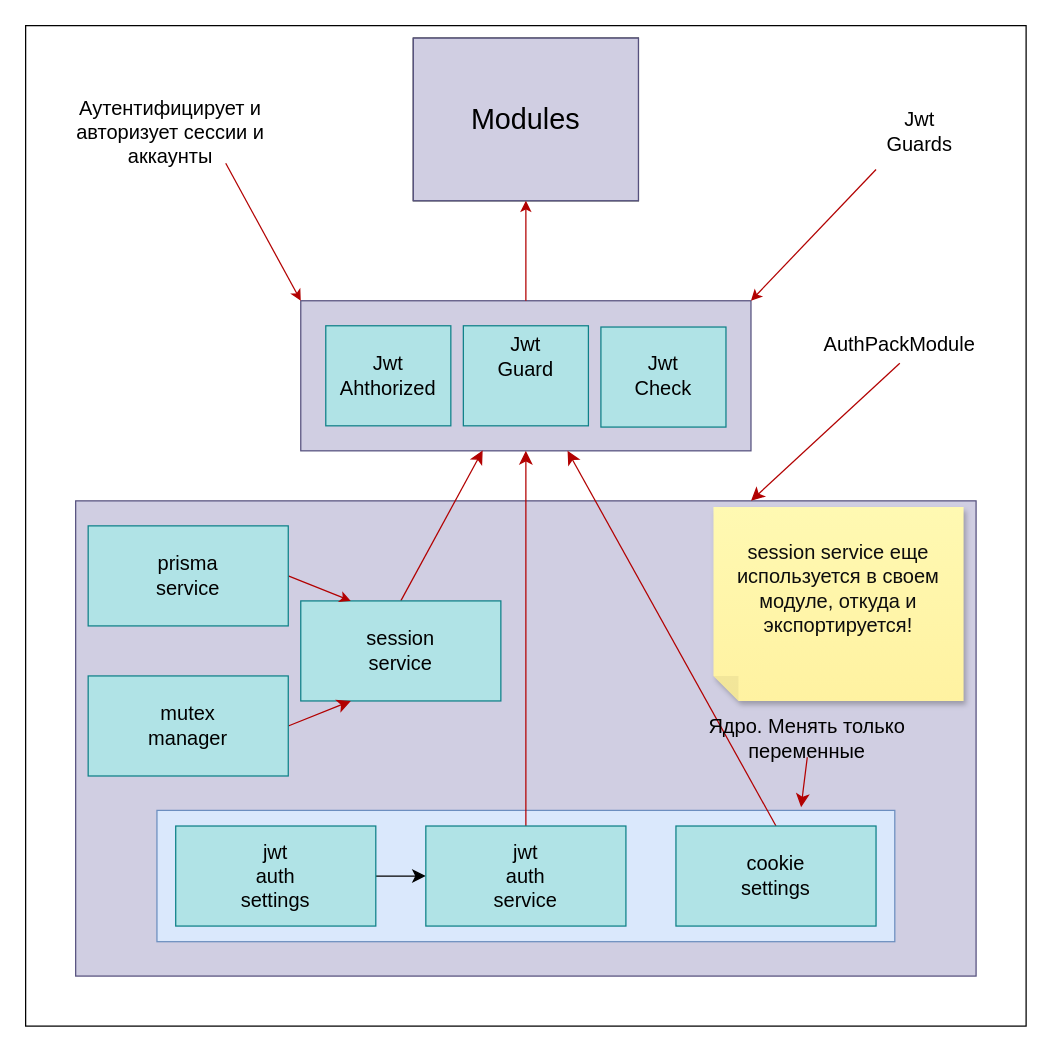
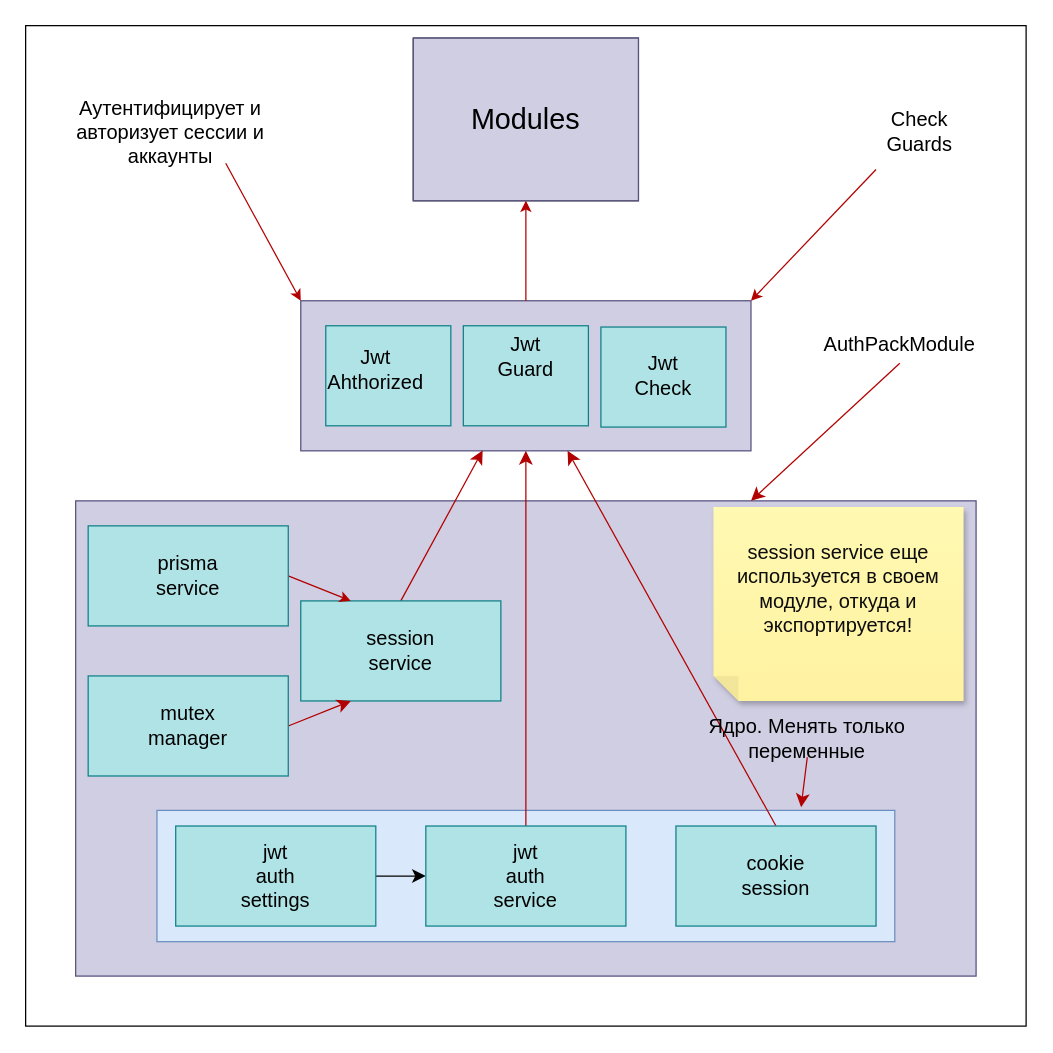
  <mxCell id="0" />
  <mxCell id="1" parent="0" />
  <mxCell id="2" value="" style="whiteSpace=wrap;html=1;fillColor=#FFFFFF;" parent="1" vertex="1"><mxGeometry x="20" y="20" width="800" height="800" as="geometry" /></mxCell>
  <mxCell id="3" value="" style="whiteSpace=wrap;html=1;fontSize=23;fillColor=#d0cee2;strokeColor=#56517e;" parent="1" vertex="1"><mxGeometry x="240" y="240" width="360" height="120" as="geometry" /></mxCell>
  <mxCell id="4" value="" style="rounded=0;whiteSpace=wrap;html=1;fillColor=#d0cee2;strokeColor=#56517e;" parent="1" vertex="1"><mxGeometry x="60" y="400" width="720" height="380" as="geometry" /></mxCell>
  <mxCell id="5" value="" style="whiteSpace=wrap;html=1;fillColor=#dae8fc;strokeColor=#6c8ebf;" parent="1" vertex="1"><mxGeometry x="125" y="647.5" width="590" height="105" as="geometry" /></mxCell>
  <mxCell id="6" style="edgeStyle=none;curved=1;rounded=0;orthogonalLoop=1;jettySize=auto;html=1;exitX=1;exitY=0.5;exitDx=0;exitDy=0;entryX=0;entryY=0.5;entryDx=0;entryDy=0;fontSize=12;startSize=8;endSize=8;" parent="1" source="7" target="9" edge="1"><mxGeometry relative="1" as="geometry" /></mxCell>
  <mxCell id="7" value="" style="rounded=0;whiteSpace=wrap;html=1;fillColor=#b0e3e6;strokeColor=#0e8088;" parent="1" vertex="1"><mxGeometry x="140" y="660" width="160" height="80" as="geometry" /></mxCell>
  <mxCell id="8" style="edgeStyle=none;curved=1;rounded=0;orthogonalLoop=1;jettySize=auto;html=1;exitX=0.5;exitY=0;exitDx=0;exitDy=0;fontSize=12;startSize=8;endSize=8;entryX=0.5;entryY=1;entryDx=0;entryDy=0;fillColor=#e51400;strokeColor=#B20000;" parent="1" source="9" target="3" edge="1"><mxGeometry relative="1" as="geometry"><mxPoint x="420" y="350" as="targetPoint" /></mxGeometry></mxCell>
  <mxCell id="9" value="" style="rounded=0;whiteSpace=wrap;html=1;fillColor=#b0e3e6;strokeColor=#0e8088;" parent="1" vertex="1"><mxGeometry x="340" y="660" width="160" height="80" as="geometry" /></mxCell>
  <mxCell id="10" style="edgeStyle=none;curved=1;rounded=0;orthogonalLoop=1;jettySize=auto;html=1;exitX=0.5;exitY=0;exitDx=0;exitDy=0;fontSize=12;startSize=8;endSize=8;fillColor=#e51400;strokeColor=#B20000;" parent="1" source="11" target="3" edge="1"><mxGeometry relative="1" as="geometry"><Array as="points" /><mxPoint x="440" y="370" as="targetPoint" /></mxGeometry></mxCell>
  <mxCell id="11" value="" style="rounded=0;whiteSpace=wrap;html=1;fillColor=#b0e3e6;strokeColor=#0e8088;" parent="1" vertex="1"><mxGeometry x="540" y="660" width="160" height="80" as="geometry" /></mxCell>
  <mxCell id="12" style="edgeStyle=none;curved=1;rounded=0;orthogonalLoop=1;jettySize=auto;html=1;exitX=0.5;exitY=0;exitDx=0;exitDy=0;fontSize=12;startSize=8;endSize=8;entryX=0.404;entryY=0.997;entryDx=0;entryDy=0;entryPerimeter=0;fillColor=#e51400;strokeColor=#B20000;" parent="1" source="13" target="3" edge="1"><mxGeometry relative="1" as="geometry"><mxPoint x="380" y="370" as="targetPoint" /></mxGeometry></mxCell>
  <mxCell id="13" value="" style="rounded=0;whiteSpace=wrap;html=1;fillColor=#b0e3e6;strokeColor=#0e8088;" parent="1" vertex="1"><mxGeometry x="240" y="480" width="160" height="80" as="geometry" /></mxCell>
  <mxCell id="14" style="edgeStyle=none;html=1;exitX=1;exitY=0.5;exitDx=0;exitDy=0;entryX=0.25;entryY=0;entryDx=0;entryDy=0;fontColor=#000000;fillColor=#e51400;strokeColor=#B20000;" parent="1" source="15" target="13" edge="1"><mxGeometry relative="1" as="geometry" /></mxCell>
  <mxCell id="15" value="" style="rounded=0;whiteSpace=wrap;html=1;fillColor=#b0e3e6;strokeColor=#0e8088;" parent="1" vertex="1"><mxGeometry x="70" y="420" width="160" height="80" as="geometry" /></mxCell>
  <mxCell id="16" style="edgeStyle=none;curved=1;rounded=0;orthogonalLoop=1;jettySize=auto;html=1;exitX=1;exitY=0.5;exitDx=0;exitDy=0;entryX=0.25;entryY=1;entryDx=0;entryDy=0;fontSize=12;startSize=8;endSize=8;fillColor=#e51400;strokeColor=#B20000;" parent="1" source="17" target="13" edge="1"><mxGeometry relative="1" as="geometry" /></mxCell>
  <mxCell id="17" value="" style="rounded=0;whiteSpace=wrap;html=1;fillColor=#b0e3e6;strokeColor=#0e8088;" parent="1" vertex="1"><mxGeometry x="70" y="540" width="160" height="80" as="geometry" /></mxCell>
  <mxCell id="18" value="session service" style="text;strokeColor=none;fillColor=none;html=1;align=center;verticalAlign=middle;whiteSpace=wrap;rounded=0;fontSize=16;fontColor=#000000;" parent="1" vertex="1"><mxGeometry x="290" y="505" width="60" height="30" as="geometry" /></mxCell>
  <mxCell id="19" value="prisma&lt;div&gt;service&lt;/div&gt;" style="text;strokeColor=none;fillColor=none;html=1;align=center;verticalAlign=middle;whiteSpace=wrap;rounded=0;fontSize=16;fontColor=#000000;" parent="1" vertex="1"><mxGeometry x="120" y="445" width="60" height="30" as="geometry" /></mxCell>
  <mxCell id="20" value="jwt&lt;div&gt;auth&lt;/div&gt;&lt;div&gt;service&lt;/div&gt;" style="text;strokeColor=none;fillColor=none;html=1;align=center;verticalAlign=middle;whiteSpace=wrap;rounded=0;fontSize=16;fontColor=#000000;" parent="1" vertex="1"><mxGeometry x="390" y="685" width="60" height="30" as="geometry" /></mxCell>
  <mxCell id="21" value="jwt&lt;div&gt;auth&lt;/div&gt;&lt;div&gt;settings&lt;/div&gt;" style="text;html=1;align=center;verticalAlign=middle;whiteSpace=wrap;rounded=0;fontSize=16;fontColor=#000000;" parent="1" vertex="1"><mxGeometry x="190" y="685" width="60" height="30" as="geometry" /></mxCell>
  <mxCell id="22" value="mutex&lt;div&gt;manager&lt;/div&gt;" style="text;strokeColor=none;fillColor=none;html=1;align=center;verticalAlign=middle;whiteSpace=wrap;rounded=0;fontSize=16;fontColor=#000000;" parent="1" vertex="1"><mxGeometry x="120" y="565" width="60" height="30" as="geometry" /></mxCell>
- <mxCell id="23" value="cookie&lt;div&gt;settings&lt;/div&gt;" style="text;strokeColor=none;fillColor=none;html=1;align=center;verticalAlign=middle;whiteSpace=wrap;rounded=0;fontSize=16;fontColor=#000000;" parent="1" vertex="1"><mxGeometry x="590" y="685" width="60" height="30" as="geometry" /></mxCell>
+ <mxCell id="23" value="cookie&lt;div&gt;session&lt;/div&gt;" style="text;strokeColor=none;fillColor=none;html=1;align=center;verticalAlign=middle;whiteSpace=wrap;rounded=0;fontSize=16;fontColor=#000000;" parent="1" vertex="1"><mxGeometry x="590" y="685" width="60" height="30" as="geometry" /></mxCell>
  <mxCell id="24" style="edgeStyle=none;curved=1;rounded=0;orthogonalLoop=1;jettySize=auto;html=1;exitX=0.5;exitY=1;exitDx=0;exitDy=0;fontSize=12;startSize=8;endSize=8;entryX=0.873;entryY=-0.024;entryDx=0;entryDy=0;entryPerimeter=0;fillColor=#e51400;strokeColor=#B20000;" parent="1" source="33" target="5" edge="1"><mxGeometry relative="1" as="geometry"><mxPoint x="715" y="595" as="sourcePoint" /><mxPoint x="580" y="650" as="targetPoint" /></mxGeometry></mxCell>
  <mxCell id="25" value="" style="rounded=0;whiteSpace=wrap;html=1;fillColor=#b0e3e6;strokeColor=#0e8088;" parent="1" vertex="1"><mxGeometry x="370" y="260" width="100" height="80" as="geometry" /></mxCell>
  <mxCell id="26" value="Jwt&lt;div&gt;Guard&lt;/div&gt;" style="text;strokeColor=none;fillColor=none;html=1;align=center;verticalAlign=middle;whiteSpace=wrap;rounded=0;fontSize=16;fontColor=#000000;" parent="1" vertex="1"><mxGeometry x="390" y="270" width="60" height="30" as="geometry" /></mxCell>
  <mxCell id="27" style="edgeStyle=none;curved=1;rounded=0;orthogonalLoop=1;jettySize=auto;html=1;exitX=0.5;exitY=0;exitDx=0;exitDy=0;fontSize=12;startSize=8;endSize=8;" parent="1" source="9" target="9" edge="1"><mxGeometry relative="1" as="geometry" /></mxCell>
  <mxCell id="28" value="AuthPackModule" style="text;strokeColor=none;align=center;fillColor=none;html=1;verticalAlign=middle;whiteSpace=wrap;rounded=0;fontSize=16;fontColor=#000000;" parent="1" vertex="1"><mxGeometry x="689" y="260" width="60" height="30" as="geometry" /></mxCell>
  <mxCell id="29" style="edgeStyle=none;curved=1;rounded=0;orthogonalLoop=1;jettySize=auto;html=1;exitX=0.5;exitY=1;exitDx=0;exitDy=0;entryX=0.75;entryY=0;entryDx=0;entryDy=0;fontSize=12;startSize=8;endSize=8;fillColor=#e51400;strokeColor=#B20000;" parent="1" source="28" target="4" edge="1"><mxGeometry relative="1" as="geometry" /></mxCell>
  <mxCell id="30" value="" style="shape=note;whiteSpace=wrap;html=1;backgroundOutline=1;fontColor=#000000;darkOpacity=0.05;fillColor=#FFF9B2;strokeColor=none;fillStyle=solid;direction=west;gradientDirection=north;gradientColor=#FFF2A1;shadow=1;size=20;pointerEvents=1;" parent="1" vertex="1"><mxGeometry x="570" y="405" width="200" height="155" as="geometry" /></mxCell>
  <mxCell id="31" value="session service еще используется в своем модуле, откуда и экспортируется!" style="text;strokeColor=none;fillColor=none;html=1;align=center;verticalAlign=middle;whiteSpace=wrap;rounded=0;fontSize=16;labelBackgroundColor=none;labelBorderColor=none;spacingTop=0;fontColor=#0D0D0D;" parent="1" vertex="1"><mxGeometry x="585" y="455" width="170" height="30" as="geometry" /></mxCell>
  <mxCell id="32" value="Аутентифицирует и авторизует сессии и аккаунты" style="text;strokeColor=none;fillColor=none;html=1;align=center;verticalAlign=middle;whiteSpace=wrap;rounded=0;fontSize=16;fontColor=#000000;" parent="1" vertex="1"><mxGeometry x="31" y="90" width="210" height="30" as="geometry" /></mxCell>
  <mxCell id="33" value="Ядро. Менять только переменные" style="text;strokeColor=none;fillColor=none;html=1;align=center;verticalAlign=middle;whiteSpace=wrap;rounded=0;fontSize=16;fontColor=#000000;" parent="1" vertex="1"><mxGeometry x="565" y="575" width="160" height="30" as="geometry" /></mxCell>
  <mxCell id="34" value="" style="whiteSpace=wrap;html=1;" parent="1" vertex="1"><mxGeometry x="330" y="30" width="180" height="130" as="geometry" /></mxCell>
  <mxCell id="35" value="Modules" style="text;strokeColor=#56517e;align=center;fillColor=#d0cee2;html=1;verticalAlign=middle;whiteSpace=wrap;rounded=0;fontSize=23;labelBorderColor=none;labelBackgroundColor=none;fontColor=#000000;" parent="1" vertex="1"><mxGeometry x="330" y="30" width="180" height="130" as="geometry" /></mxCell>
  <mxCell id="36" value="" style="edgeStyle=none;orthogonalLoop=1;jettySize=auto;html=1;fontSize=23;entryX=0.5;entryY=1;entryDx=0;entryDy=0;exitX=0.5;exitY=0;exitDx=0;exitDy=0;fillColor=#e51400;strokeColor=#B20000;" parent="1" source="3" target="35" edge="1"><mxGeometry width="80" relative="1" as="geometry"><mxPoint x="460" y="210" as="sourcePoint" /><mxPoint x="540" y="220" as="targetPoint" /><Array as="points" /></mxGeometry></mxCell>
  <mxCell id="37" value="" style="whiteSpace=wrap;html=1;fontSize=23;fillColor=#b0e3e6;strokeColor=#0e8088;" parent="1" vertex="1"><mxGeometry x="480" y="261" width="100" height="80" as="geometry" /></mxCell>
  <mxCell id="38" value="" style="whiteSpace=wrap;html=1;fontSize=23;fillColor=#b0e3e6;strokeColor=#0e8088;" parent="1" vertex="1"><mxGeometry x="260" y="260" width="100" height="80" as="geometry" /></mxCell>
  <mxCell id="39" value="" style="edgeStyle=none;orthogonalLoop=1;jettySize=auto;html=1;fontSize=23;entryX=0;entryY=0;entryDx=0;entryDy=0;fillColor=#e51400;strokeColor=#B20000;" parent="1" target="3" edge="1"><mxGeometry width="80" relative="1" as="geometry"><mxPoint x="180" y="130" as="sourcePoint" /><mxPoint x="510" y="300" as="targetPoint" /><Array as="points" /></mxGeometry></mxCell>
- <mxCell id="40" value="Jwt&lt;br style=&quot;font-size: 16px;&quot;&gt;Ahthorized" style="text;strokeColor=none;align=center;fillColor=none;html=1;verticalAlign=middle;whiteSpace=wrap;rounded=0;fontSize=16;fontColor=#000000;" parent="1" vertex="1"><mxGeometry x="280" y="285" width="60" height="30" as="geometry" /></mxCell>
+ <mxCell id="40" value="Jwt&lt;br style=&quot;font-size: 16px;&quot;&gt;Ahthorized" style="text;strokeColor=none;align=center;fillColor=none;html=1;verticalAlign=middle;whiteSpace=wrap;rounded=0;fontSize=16;fontColor=#000000;" parent="1" vertex="1"><mxGeometry x="270" y="280" width="60" height="30" as="geometry" /></mxCell>
  <mxCell id="41" value="Jwt&lt;br&gt;Check" style="text;strokeColor=none;align=center;fillColor=none;html=1;verticalAlign=middle;whiteSpace=wrap;rounded=0;fontSize=16;fontColor=#000000;" parent="1" vertex="1"><mxGeometry x="500" y="285" width="60" height="30" as="geometry" /></mxCell>
- <mxCell id="42" value="Jwt&lt;br&gt;Guards" style="text;strokeColor=none;align=center;fillColor=none;html=1;verticalAlign=middle;whiteSpace=wrap;rounded=0;fontSize=16;fontColor=#000000;" parent="1" vertex="1"><mxGeometry x="700" y="75" width="70" height="60" as="geometry" /></mxCell>
+ <mxCell id="42" value="Check&lt;br&gt;Guards" style="text;strokeColor=none;align=center;fillColor=none;html=1;verticalAlign=middle;whiteSpace=wrap;rounded=0;fontSize=16;fontColor=#000000;" parent="1" vertex="1"><mxGeometry x="700" y="75" width="70" height="60" as="geometry" /></mxCell>
  <mxCell id="43" value="" style="edgeStyle=none;orthogonalLoop=1;jettySize=auto;html=1;fontSize=16;exitX=0;exitY=1;exitDx=0;exitDy=0;entryX=1;entryY=0;entryDx=0;entryDy=0;fillColor=#e51400;strokeColor=#B20000;" parent="1" source="42" target="3" edge="1"><mxGeometry width="80" relative="1" as="geometry"><mxPoint x="610" y="220" as="sourcePoint" /><mxPoint x="600" y="180" as="targetPoint" /><Array as="points" /></mxGeometry></mxCell>
